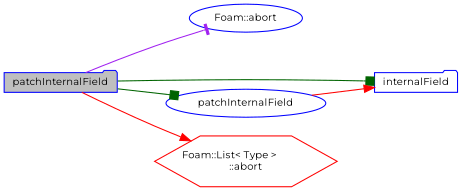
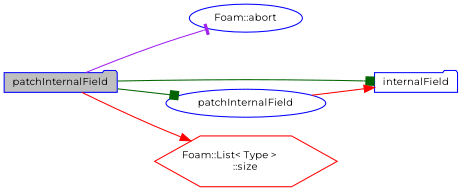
  digraph {
    rankdir=LR
    fontname=Montserrat
    node [color=blue fontname=Montserrat fontsize=10 shape=folder]
    edge [color=darkgreen fontname=Montserrat fontsize=10 labelfontname=Helvetica labelfontsize=10 style=solid arrowhead=box]
    n1 [fillcolor=grey75 fontcolor=black height=0.2 label=patchInternalField style=filled width=0.4]
    n2 [height=0.2 label="Foam::abort" shape=ellipse width=0.4]
    n3 [height=0.2 label=internalField width=0.4]
    n4 [height=0.2 label=patchInternalField shape=ellipse width=0.4]
-   n5 [color=red height=0.2 label="Foam::List\< Type \>\l::abort" shape=hexagon width=0.4]
+   n5 [color=red height=0.2 label="Foam::List\< Type \>\l::size" shape=hexagon width=0.4]
    n1 -> n2 [color=purple arrowhead=tee]
    n1 -> n3
    n1 -> n4
    n1 -> n5 [color=red arrowhead=normal]
    n4 -> n3 [color=red arrowhead=normal]
  }
